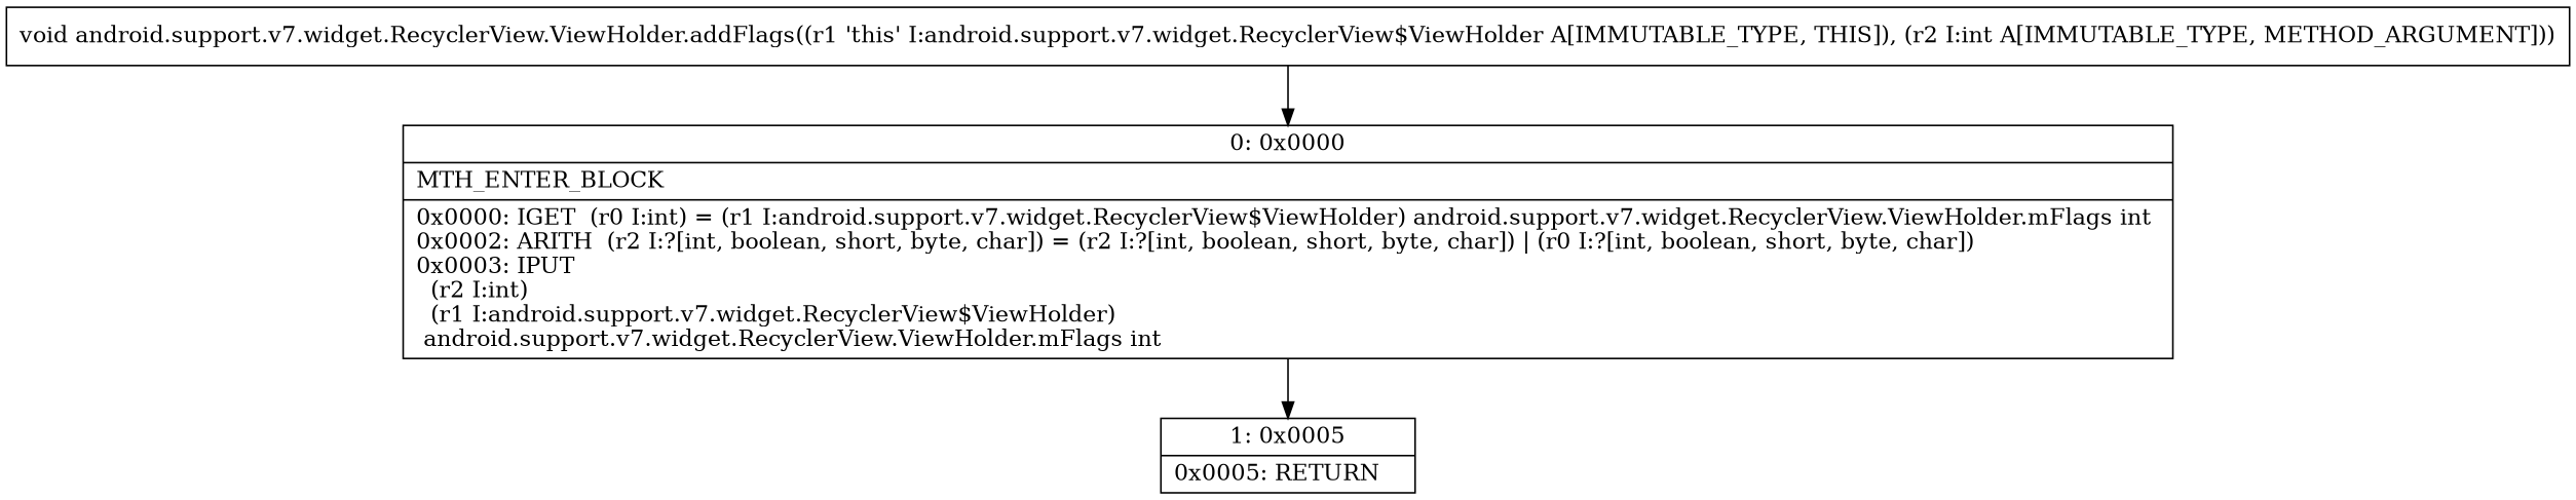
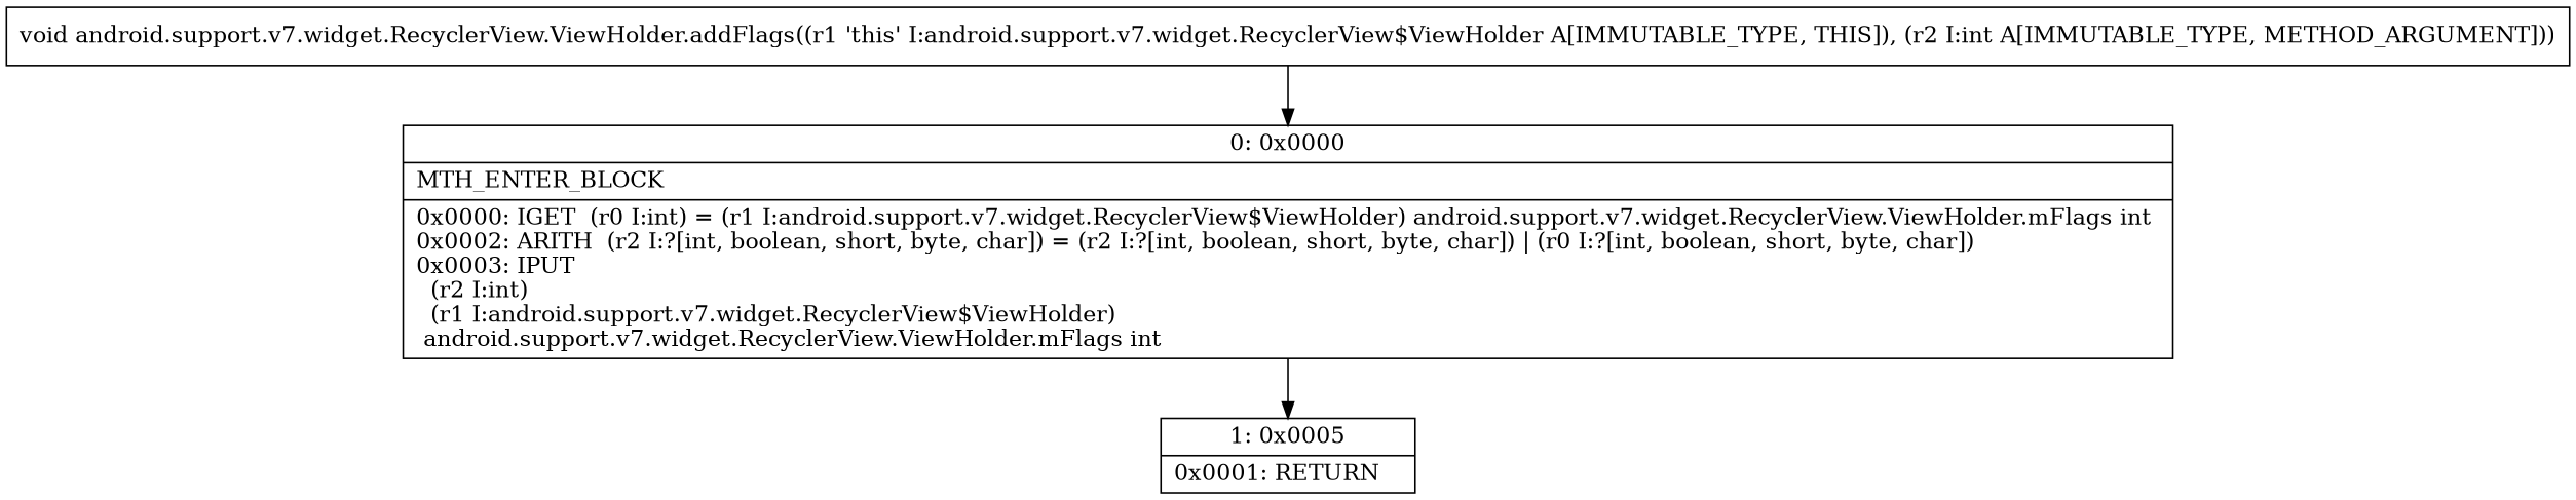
  digraph {
    node [shape=record]
    n1 [label="{0\:\ 0x0000|MTH_ENTER_BLOCK\l|0x0000: IGET  (r0 I:int) = (r1 I:android.support.v7.widget.RecyclerView$ViewHolder) android.support.v7.widget.RecyclerView.ViewHolder.mFlags int \l0x0002: ARITH  (r2 I:?[int, boolean, short, byte, char]) = (r2 I:?[int, boolean, short, byte, char]) \| (r0 I:?[int, boolean, short, byte, char]) \l0x0003: IPUT  \l  (r2 I:int)\l  (r1 I:android.support.v7.widget.RecyclerView$ViewHolder)\l android.support.v7.widget.RecyclerView.ViewHolder.mFlags int \l}"]
-   n2 [label="{1\:\ 0x0005|0x0005: RETURN   \l}"]
+   n2 [label="{1\:\ 0x0005|0x0001: RETURN   \l}"]
    n3 [label="{void android.support.v7.widget.RecyclerView.ViewHolder.addFlags((r1 'this' I:android.support.v7.widget.RecyclerView$ViewHolder A[IMMUTABLE_TYPE, THIS]), (r2 I:int A[IMMUTABLE_TYPE, METHOD_ARGUMENT])) }"]
    n1 -> n2
    n3 -> n1
  }
